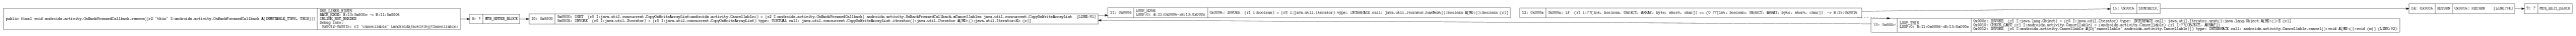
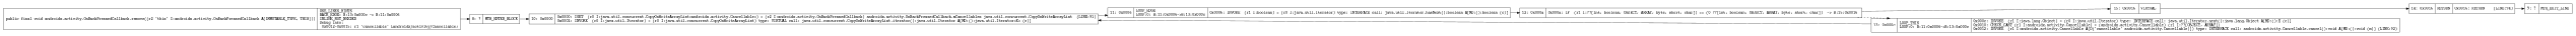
  digraph {
    fontname="Courier Prime"
    rankdir=LR
    node [fontname="Courier Prime" shape=record]
    edge [fontname="Courier Prime"]
    n1 [label="{8\:\ ?|MTH_ENTER_BLOCK\l}"]
    n2 [label="{10\:\ 0x0000|0x0000: IGET  (r0 I:java.util.concurrent.CopyOnWriteArrayList\<androidx.activity.Cancellable\>) = (r2 I:androidx.activity.OnBackPressedCallback) androidx.activity.OnBackPressedCallback.mCancellables java.util.concurrent.CopyOnWriteArrayList  (LINE:91)\l0x0002: INVOKE  (r0 I:java.util.Iterator) = (r0 I:java.util.concurrent.CopyOnWriteArrayList) type: VIRTUAL call: java.util.concurrent.CopyOnWriteArrayList.iterator():java.util.Iterator A[MD:():java.util.Iterator\<E\> (c)]\l}"]
    n3 [label="{11\:\ 0x0006|LOOP_EDGE\lLOOP:0: B:11:0x0006\-\>B:13:0x000c\l|0x0006: INVOKE  (r1 I:boolean) = (r0 I:java.util.Iterator) type: INTERFACE call: java.util.Iterator.hasNext():boolean A[MD:():boolean (c)]\l}"]
    n4 [label="{12\:\ 0x000a|0x000a: IF  (r1 I:??[int, boolean, OBJECT, ARRAY, byte, short, char]) == (0 ??[int, boolean, OBJECT, ARRAY, byte, short, char])  \-\> B:15:0x0016 \l}"]
    n5 [label="{13\:\ 0x000c|LOOP_THIS\lLOOP:0: B:11:0x0006\-\>B:13:0x000c\l|0x000c: INVOKE  (r1 I:java.lang.Object) = (r0 I:java.util.Iterator) type: INTERFACE call: java.util.Iterator.next():java.lang.Object A[MD:():E (c)]\l0x0010: CHECK_CAST (r1 I:androidx.activity.Cancellable) = (androidx.activity.Cancellable) (r1 I:??[OBJECT, ARRAY]) \l0x0012: INVOKE  (r1 I:androidx.activity.Cancellable A[D('cancellable' androidx.activity.Cancellable)]) type: INTERFACE call: androidx.activity.Cancellable.cancel():void A[MD:():void (m)] (LINE:92)\l}"]
-   n6 [label="{15\:\ 0x0016|SYNTHETIC\l}"]
+   n6 [label="{15\:\ 0x0016|VIRTUAL\l}"]
    n7 [label="{14\:\ 0x0016|RETURN\l|0x0016: RETURN    (LINE:94)\l}"]
-   n8 [label="{9\:\ ?|MTH_EXIT_BLOCK\l}"]
+   n8 [label="{9\:\ ?|MTH_EXIT_LINE\l}"]
    n9 [label="{public final void androidx.activity.OnBackPressedCallback.remove((r2 'this' I:androidx.activity.OnBackPressedCallback A[IMMUTABLE_TYPE, THIS]))  | USE_LINES_HINTS\lBACK_EDGE: B:13:0x000c \-\> B:11:0x0006\lINLINE_NOT_NEEDED\lDebug Info:\l  0x0012\-0x0015: r1 'cancellable' Landroidx\/activity\/Cancellable;\l}"]
    n1 -> n2
    n2 -> n3
+   n3 -> n4
    n4 -> n5 [style=dashed]
    n4 -> n6
    n5 -> n2
    n6 -> n7
    n7 -> n8
    n9 -> n1
  }
